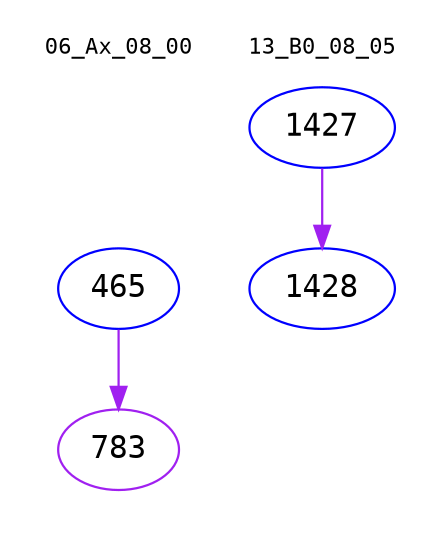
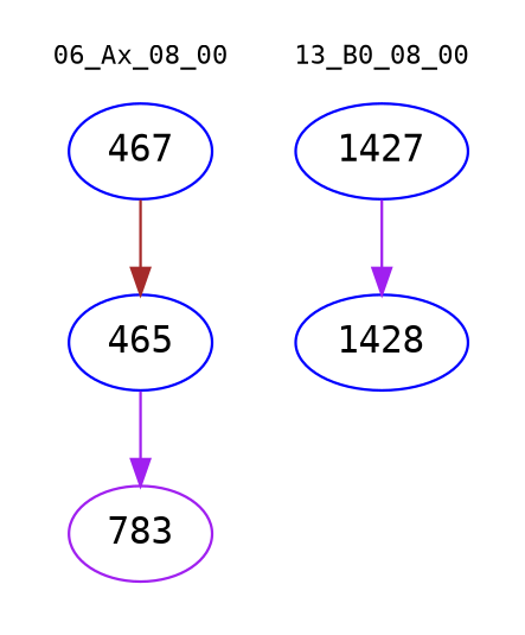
  digraph {
    fontname="DejaVu Sans Mono"
    node [color=blue fontname="DejaVu Sans Mono"]
    edge [color=purple fontname="DejaVu Sans Mono"]
+   n1 [label=467]
    n2 [label=465]
    n3 [color=purple label=783]
    n4 [label=1427]
    n5 [label=1428]
    subgraph cluster_1 {
      color=white
      fontsize=10
      label="06_Ax_08_00"
+     n1
      n2
      n3
    }
    subgraph cluster_2 {
      color=white
      fontsize=10
-     label="13_B0_08_05"
+     label="13_B0_08_00"
      n4
      n5
    }
+   n1 -> n2 [color=brown]
    n2 -> n3
    n4 -> n5
  }
